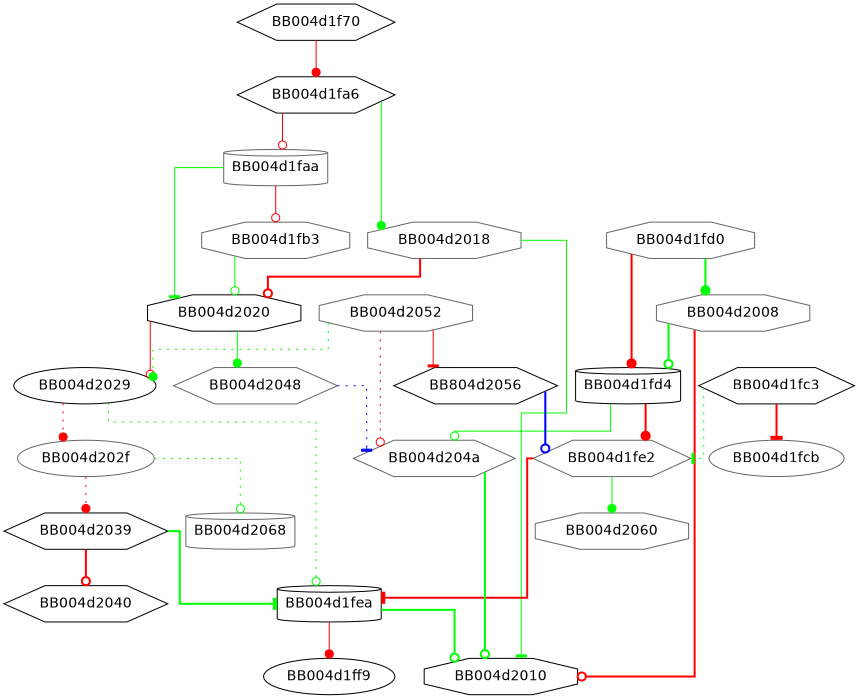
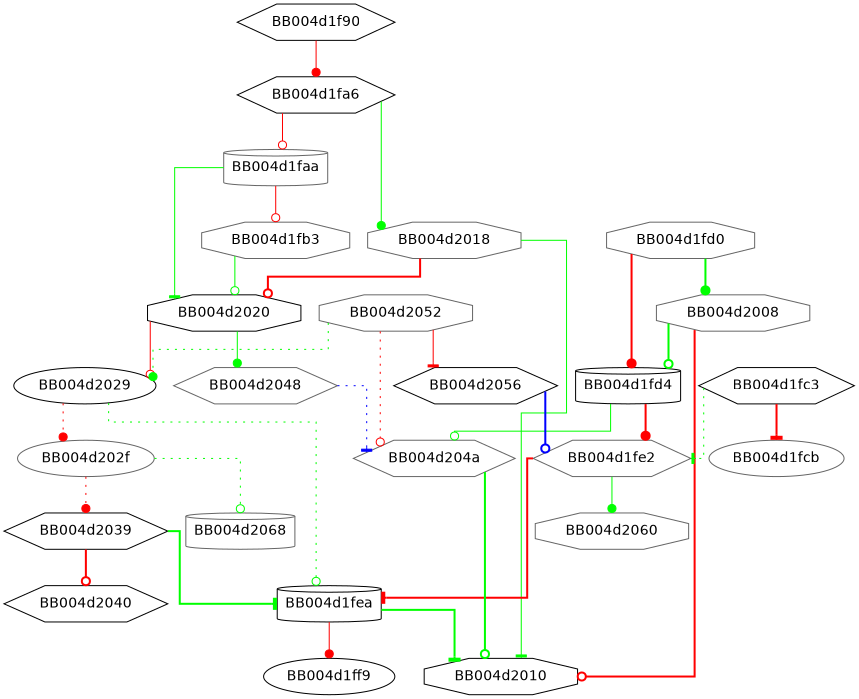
  digraph {
    fontname="DejaVu Sans"
    splines=ortho
    node [color=gray40 fontname="DejaVu Sans" shape=hexagon]
    edge [arrowhead=odot color=red fontname="DejaVu Sans" style=solid]
-   BB004d1f90 [color=black label=BB004d1f70]
+   BB004d1f90 [color=black]
    BB004d1fa6 [color=black]
    BB004d1fd0 [shape=octagon]
    BB004d2008 [shape=octagon]
    BB004d1fd4 [color=black shape=cylinder]
    BB004d2018 [shape=octagon]
    BB004d1faa [shape=cylinder]
    BB004d2010 [color=black shape=octagon]
    BB004d1fe2
    BB004d204a
    BB004d2020 [color=black shape=octagon]
    BB004d1fb3 [shape=octagon]
    BB004d2048
    BB004d2029 [color=black shape=ellipse]
    BB004d1fea [color=black shape=cylinder]
    BB004d202f [shape=ellipse]
    BB004d2060 [shape=octagon]
    BB004d1fc3 [color=black]
    BB004d1fcb [shape=ellipse]
    BB004d1ff9 [color=black shape=ellipse]
    BB004d2052 [shape=octagon]
-   BB004d2056 [color=black label=BB804d2056]
+   BB004d2056 [color=black]
    BB004d2068 [shape=cylinder]
    BB004d2039 [color=black]
    BB004d2040 [color=black]
    BB004d1f90 -> BB004d1fa6 [arrowhead=dot]
    BB004d1fa6 -> BB004d2018 [arrowhead=dot color=green]
    BB004d1fa6 -> BB004d1faa
    BB004d1fd0 -> BB004d2008 [arrowhead=dot color=green style=bold]
    BB004d1fd0 -> BB004d1fd4 [arrowhead=dot style=bold]
    BB004d2008 -> BB004d1fd4 [color=green style=bold]
    BB004d2008 -> BB004d2010 [style=bold]
    BB004d1fd4 -> BB004d1fe2 [arrowhead=dot style=bold]
    BB004d1fd4 -> BB004d204a [color=green]
    BB004d2018 -> BB004d2010 [arrowhead=tee color=green]
    BB004d2018 -> BB004d2020 [style=bold]
    BB004d1faa -> BB004d2020 [arrowhead=tee color=green]
    BB004d1faa -> BB004d1fb3
    BB004d1fe2 -> BB004d1fea [arrowhead=tee style=bold]
    BB004d1fe2 -> BB004d2060 [arrowhead=dot color=green]
    BB004d204a -> BB004d2010 [color=green style=bold]
    BB004d2020 -> BB004d2048 [arrowhead=dot color=green]
    BB004d2020 -> BB004d2029
    BB004d1fb3 -> BB004d2020 [color=green]
    BB004d2048 -> BB004d204a [arrowhead=tee color=blue style=dotted]
    BB004d2029 -> BB004d1fea [color=green style=dotted]
    BB004d2029 -> BB004d202f [arrowhead=dot style=dotted]
-   BB004d1fea -> BB004d2010 [color=green style=bold]
+   BB004d1fea -> BB004d2010 [arrowhead=tee color=green style=bold]
    BB004d1fea -> BB004d1ff9 [arrowhead=dot]
    BB004d202f -> BB004d2068 [color=green style=dotted]
    BB004d202f -> BB004d2039 [arrowhead=dot style=dotted]
    BB004d1fc3 -> BB004d1fe2 [arrowhead=tee color=green style=dotted]
    BB004d1fc3 -> BB004d1fcb [arrowhead=tee style=bold]
    BB004d2052 -> BB004d204a [style=dotted]
    BB004d2052 -> BB004d2029 [arrowhead=dot color=green style=dotted]
    BB004d2052 -> BB004d2056 [arrowhead=tee]
    BB004d2056 -> BB004d1fe2 [color=blue style=bold]
    BB004d2039 -> BB004d1fea [arrowhead=tee color=green style=bold]
    BB004d2039 -> BB004d2040 [style=bold]
  }
